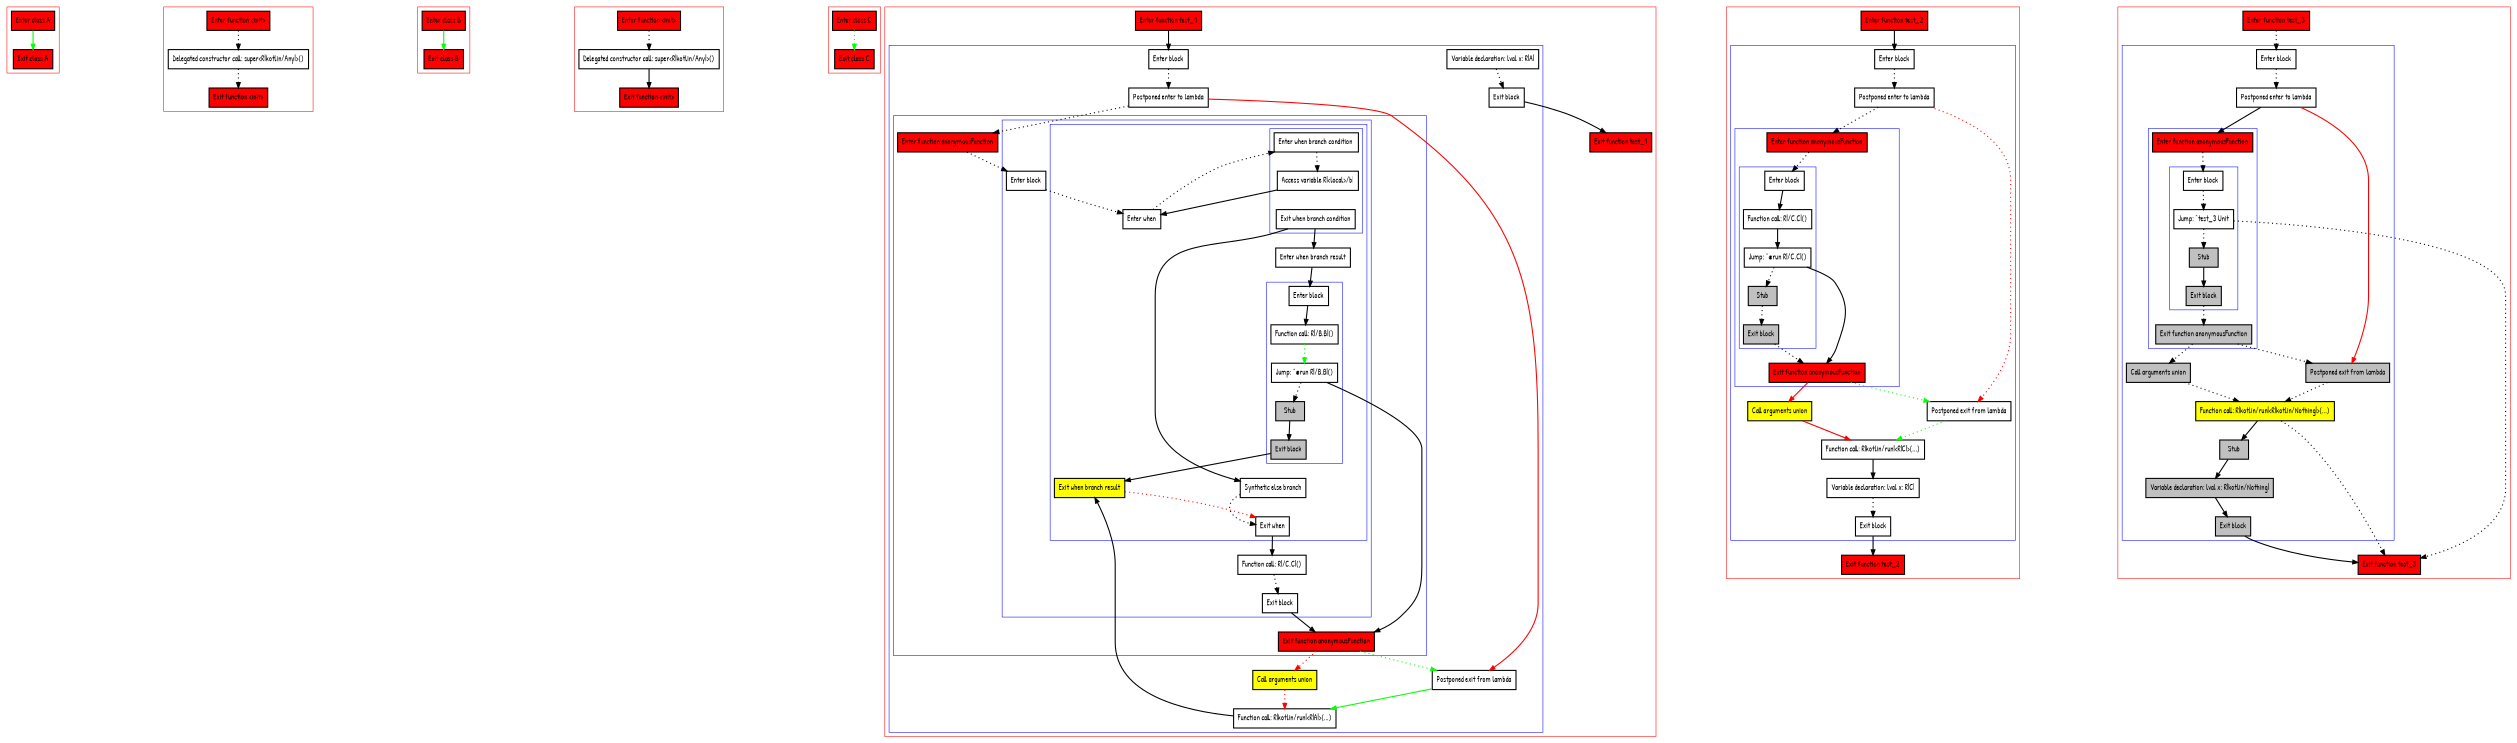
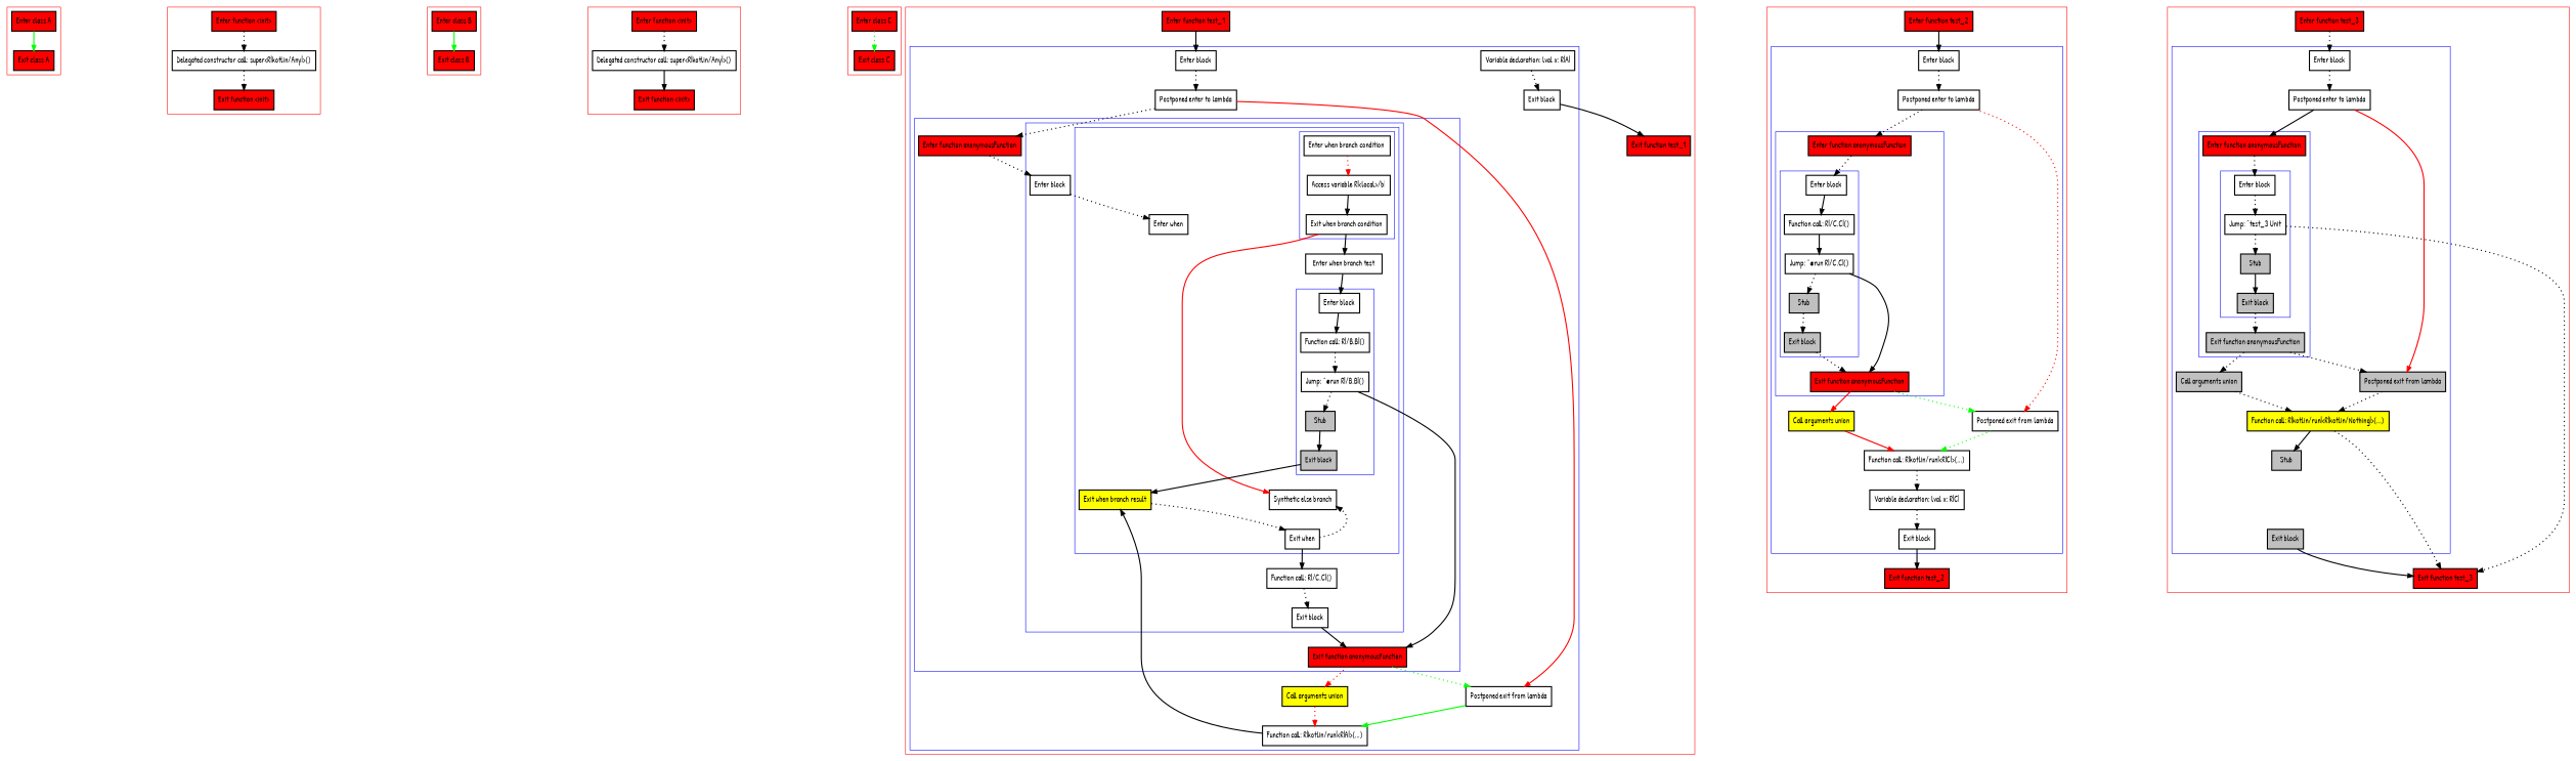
  digraph {
    fontname="Patrick Hand"
    nodesep=3
    node [fontname="Patrick Hand" penwidth=2 shape=box style=filled]
    edge [fontname="Patrick Hand" penwidth=2 style=dotted]
    n1 [fillcolor=red label="Enter class A"]
    n2 [fillcolor=red label="Exit class A"]
    n3 [fillcolor=red label="Enter function <init>"]
    n4 [label="Delegated constructor call: super<R|kotlin/Any|>()" style=""]
    n5 [fillcolor=red label="Exit function <init>"]
    n6 [fillcolor=red label="Enter class B"]
    n7 [fillcolor=red label="Exit class B"]
    n8 [fillcolor=red label="Enter function <init>"]
    n9 [label="Delegated constructor call: super<R|kotlin/Any|>()" style=""]
    n10 [fillcolor=red label="Exit function <init>"]
    n11 [fillcolor=red label="Enter class C"]
    n12 [fillcolor=red label="Exit class C"]
    n13 [label="Enter when branch condition " style=""]
    n14 [label="Access variable R|<local>/b|" style=""]
    n15 [label="Exit when branch condition" style=""]
    n16 [label="Enter block" style=""]
    n17 [label="Function call: R|/B.B|()" style=""]
    n18 [label="Jump: ^@run R|/B.B|()" style=""]
    n19 [fillcolor=gray label=Stub]
    n20 [fillcolor=gray label="Exit block"]
    n21 [label="Enter when" style=""]
    n22 [label="Synthetic else branch" style=""]
-   n23 [label="Enter when branch result" style=""]
+   n23 [label="Enter when branch test" style=""]
    n24 [fillcolor=yellow label="Exit when branch result"]
    n25 [label="Exit when" style=""]
    n26 [label="Enter block" style=""]
    n27 [label="Function call: R|/C.C|()" style=""]
    n28 [label="Exit block" style=""]
    n29 [fillcolor=red label="Enter function anonymousFunction"]
    n30 [fillcolor=red label="Exit function anonymousFunction"]
    n31 [label="Enter block" style=""]
    n32 [label="Postponed enter to lambda" style=""]
    n33 [fillcolor=yellow label="Call arguments union"]
    n34 [label="Postponed exit from lambda" style=""]
    n35 [label="Function call: R|kotlin/run|<R|A|>(...)" style=""]
    n36 [label="Variable declaration: lval x: R|A|" style=""]
    n37 [label="Exit block" style=""]
    n38 [fillcolor=red label="Enter function test_1"]
    n39 [fillcolor=red label="Exit function test_1"]
    n40 [label="Enter block" style=""]
    n41 [label="Function call: R|/C.C|()" style=""]
    n42 [label="Jump: ^@run R|/C.C|()" style=""]
    n43 [fillcolor=gray label=Stub]
    n44 [fillcolor=gray label="Exit block"]
    n45 [fillcolor=red label="Enter function anonymousFunction"]
    n46 [fillcolor=red label="Exit function anonymousFunction"]
    n47 [label="Enter block" style=""]
    n48 [label="Postponed enter to lambda" style=""]
    n49 [fillcolor=yellow label="Call arguments union"]
    n50 [label="Postponed exit from lambda" style=""]
    n51 [label="Function call: R|kotlin/run|<R|C|>(...)" style=""]
    n52 [label="Variable declaration: lval x: R|C|" style=""]
    n53 [label="Exit block" style=""]
    n54 [fillcolor=red label="Enter function test_2"]
    n55 [fillcolor=red label="Exit function test_2"]
    n56 [label="Enter block" style=""]
    n57 [label="Jump: ^test_3 Unit" style=""]
    n58 [fillcolor=gray label=Stub]
    n59 [fillcolor=gray label="Exit block"]
    n60 [fillcolor=red label="Enter function anonymousFunction"]
    n61 [fillcolor=gray label="Exit function anonymousFunction"]
    n62 [label="Enter block" style=""]
    n63 [label="Postponed enter to lambda" style=""]
    n64 [fillcolor=gray label="Call arguments union"]
    n65 [fillcolor=gray label="Postponed exit from lambda"]
    n66 [fillcolor=yellow label="Function call: R|kotlin/run|<R|kotlin/Nothing|>(...)"]
    n67 [fillcolor=gray label=Stub]
-   n68 [fillcolor=gray label="Variable declaration: lval x: R|kotlin/Nothing|"]
    n69 [fillcolor=gray label="Exit block"]
    n70 [fillcolor=red label="Enter function test_3"]
    n71 [fillcolor=red label="Exit function test_3"]
    subgraph cluster_1 {
      color=red
      n1
      n2
    }
    subgraph cluster_2 {
      color=red
      n3
      n4
      n5
    }
    subgraph cluster_3 {
      color=red
      n6
      n7
    }
    subgraph cluster_4 {
      color=red
      n8
      n9
      n10
    }
    subgraph cluster_5 {
      color=red
      n11
      n12
    }
    subgraph cluster_6 {
      color=red
      n38
      n39
      subgraph cluster_7 {
        color=blue
        n31
        n32
        n33
        n34
        n35
        n36
        n37
        subgraph cluster_8 {
          color=blue
          n29
          n30
          subgraph cluster_9 {
            color=blue
            n26
            n27
            n28
            subgraph cluster_10 {
              color=blue
              n21
              n22
              n23
              n24
              n25
              subgraph cluster_11 {
                color=blue
                n13
                n14
                n15
              }
              subgraph cluster_12 {
                color=blue
                n16
                n17
                n18
                n19
                n20
              }
            }
          }
        }
      }
    }
    subgraph cluster_13 {
      color=red
      n54
      n55
      subgraph cluster_14 {
        color=blue
        n47
        n48
        n49
        n50
        n51
        n52
        n53
        subgraph cluster_15 {
          color=blue
          n45
          n46
          subgraph cluster_16 {
            color=blue
            n40
            n41
            n42
            n43
            n44
          }
        }
      }
    }
    subgraph cluster_17 {
      color=red
      n70
      n71
      subgraph cluster_18 {
        color=blue
        n62
        n63
        n64
        n65
        n66
        n67
-       n68
        n69
        subgraph cluster_19 {
          color=blue
          n60
          n61
          subgraph cluster_20 {
            color=blue
            n56
            n57
            n58
            n59
          }
        }
      }
    }
    n1 -> n2 [color=green style=solid]
    n3 -> n4
    n4 -> n5
    n6 -> n7 [color=green style=solid]
    n8 -> n9
    n9 -> n10 [style=solid]
    n11 -> n12 [color=green]
-   n13 -> n14
-   n14 -> n21 [style=solid]
-   n15 -> n22 [style=solid]
+   n13 -> n14 [color=red]
+   n14 -> n15 [style=solid]
+   n15 -> n22 [style=solid color=red]
    n15 -> n23 [style=solid]
    n16 -> n17 [style=solid]
-   n17 -> n18 [color=green]
+   n17 -> n18
    n18 -> n19
    n18 -> n30 [style=solid]
    n19 -> n20 [style=solid]
    n20 -> n24 [style=solid]
-   n21 -> n13
-   n22 -> n25
+   n25 -> n22
    n23 -> n16 [style=solid]
-   n24 -> n25 [color=red]
+   n24 -> n25
    n25 -> n27 [style=solid]
    n26 -> n21
    n27 -> n28
    n28 -> n30 [style=solid]
    n29 -> n26
    n30 -> n33 [color=red]
    n30 -> n34 [color=green]
    n31 -> n32
    n32 -> n29
    n32 -> n34 [color=red style=solid]
    n33 -> n35 [color=red]
    n34 -> n35 [color=green style=solid]
    n35 -> n24 [style=solid]
    n36 -> n37
    n37 -> n39 [style=solid]
    n38 -> n31 [style=solid]
    n40 -> n41 [style=solid]
    n41 -> n42 [style=solid]
    n42 -> n43
    n42 -> n46 [style=solid]
    n43 -> n44
    n44 -> n46
    n45 -> n40
    n46 -> n49 [color=red style=solid]
    n46 -> n50 [color=green]
    n47 -> n48
    n48 -> n45
    n48 -> n50 [color=red]
    n49 -> n51 [color=red style=solid]
    n50 -> n51 [color=green]
-   n51 -> n52 [style=solid]
+   n51 -> n52
    n52 -> n53
    n53 -> n55 [style=solid]
    n54 -> n47 [style=solid]
    n56 -> n57
    n57 -> n58
    n57 -> n71
    n58 -> n59 [style=solid]
    n59 -> n61
    n60 -> n56
    n61 -> n64
    n61 -> n65
    n62 -> n63
    n63 -> n60 [style=solid]
    n63 -> n65 [color=red style=solid]
    n64 -> n66
    n65 -> n66
    n66 -> n67 [style=solid]
    n66 -> n71
-   n67 -> n68 [style=solid]
-   n68 -> n69 [style=solid]
    n69 -> n71 [style=solid]
    n70 -> n62
  }
